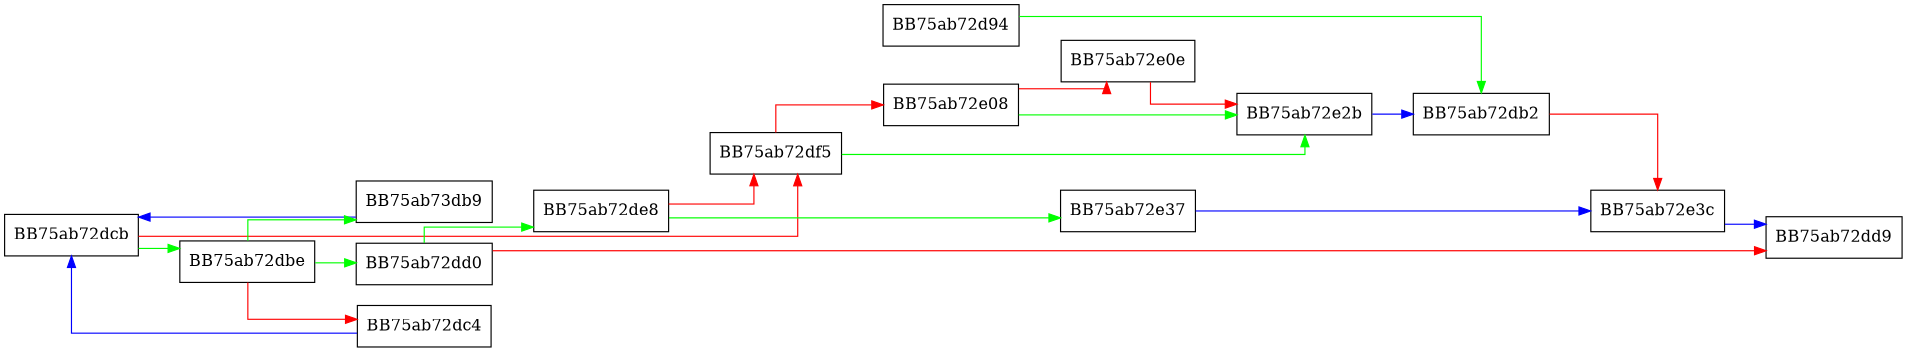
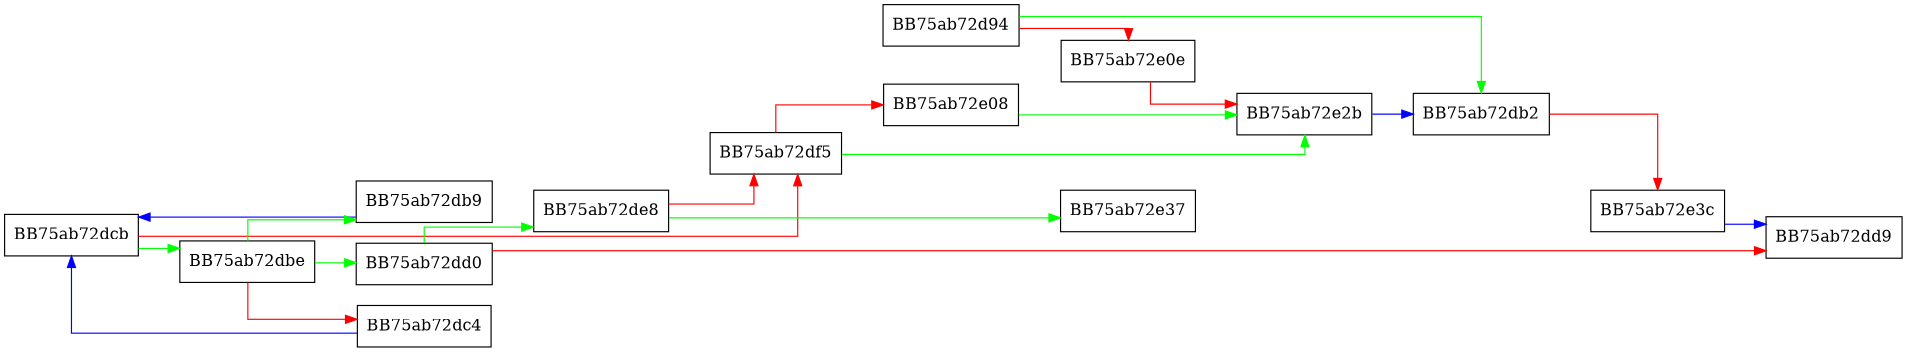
  digraph {
    rankdir=LR
    splines=ortho
    node [shape=box]
    edge [color=green]
    BB75ab72d94
    BB75ab72db2
-   BB75ab72db9 [label=BB75ab73db9]
+   BB75ab72db9
    BB75ab72dcb
    BB75ab72e3c
    BB75ab72dbe
    BB75ab72df5
    BB75ab72dd9
    BB75ab72dd0
    BB75ab72dc4
    BB75ab72de8
    BB75ab72e37
    BB75ab72e2b
    BB75ab72e08
    BB75ab72e0e
    BB75ab72d94 -> BB75ab72db2
    BB75ab72db2 -> BB75ab72e3c [color=red]
    BB75ab72db9 -> BB75ab72dcb [color=blue]
    BB75ab72dcb -> BB75ab72dbe
    BB75ab72dcb -> BB75ab72df5 [color=red]
    BB75ab72e3c -> BB75ab72dd9 [color=blue]
    BB75ab72dbe -> BB75ab72db9
    BB75ab72dbe -> BB75ab72dd0
    BB75ab72dbe -> BB75ab72dc4 [color=red]
    BB75ab72df5 -> BB75ab72e2b
    BB75ab72df5 -> BB75ab72e08 [color=red]
    BB75ab72dd0 -> BB75ab72dd9 [color=red]
    BB75ab72dd0 -> BB75ab72de8
    BB75ab72dc4 -> BB75ab72dcb [color=blue]
    BB75ab72de8 -> BB75ab72df5 [color=red]
    BB75ab72de8 -> BB75ab72e37
-   BB75ab72e37 -> BB75ab72e3c [color=blue]
    BB75ab72e2b -> BB75ab72db2 [color=blue]
    BB75ab72e08 -> BB75ab72e2b
-   BB75ab72e08 -> BB75ab72e0e [color=red]
+   BB75ab72d94 -> BB75ab72e0e [color=red]
    BB75ab72e0e -> BB75ab72e2b [color=red]
  }
